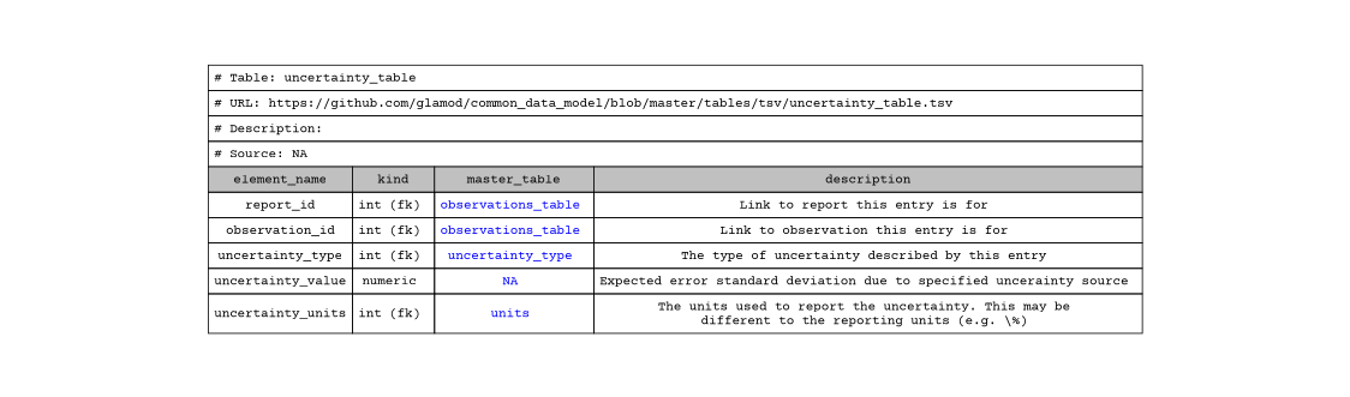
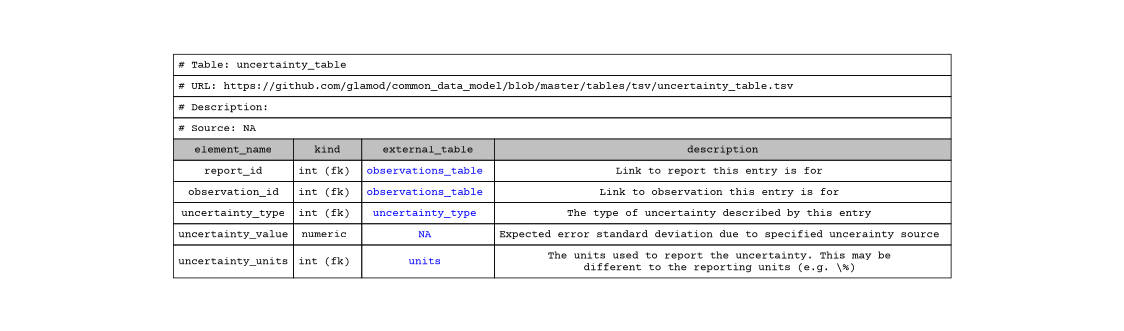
  digraph {
    fontname="Courier Prime"
-   n1 [color=white label=<<TABLE BORDER="0" CELLBORDER="1" CELLSPACING="0" CELLPADDING="5" COLOR="BLACK"> <TR><TD COLSPAN="4" ALIGN="left" PORT="head"># Table: uncertainty_table</TD></TR> <TR><TD COLSPAN="4" ALIGN="left"># URL: https://github.com/glamod/common_data_model/blob/master/tables/tsv/uncertainty_table.tsv</TD></TR> <TR><TD ALIGN="left" COLSPAN="4"># Description:</TD></TR> <TR><TD ALIGN="left" COLSPAN="4"># Source: NA</TD></TR> <TR><TD BGCOLOR="GRAY">element_name</TD><TD BGCOLOR="GRAY">kind</TD><TD BGCOLOR="GRAY">master_table</TD><TD BGCOLOR="GRAY">description</TD></TR> <TR><TD PORT="report_idL">report_id</TD><TD>int (fk) </TD><TD HREF="https://github.com/glamod/common_data_model/blob/master/tables/tsv/observations_table.tsv"><FONT color="blue">observations_table </FONT></TD><TD PORT="report_idR">Link to report this entry is for </TD></TR> <TR><TD PORT="observation_idL">observation_id</TD><TD>int (fk) </TD><TD HREF="https://github.com/glamod/common_data_model/blob/master/tables/tsv/observations_table.tsv"><FONT color="blue">observations_table </FONT></TD><TD PORT="observation_idR">Link to observation this entry is for </TD></TR> <TR><TD PORT="uncertainty_typeL">uncertainty_type</TD><TD>int (fk) </TD><TD HREF="https://github.com/glamod/common_data_model/blob/master/tables/tsv/uncertainty_type.tsv"><FONT color="blue">uncertainty_type </FONT></TD><TD PORT="uncertainty_typeR">The type of uncertainty described by this entry </TD></TR> <TR><TD PORT="uncertainty_valueL">uncertainty_value</TD><TD>numeric </TD><TD HREF="https://github.com/glamod/common_data_model/blob/master/tables/tsv/NA.tsv"><FONT color="blue">NA </FONT></TD><TD PORT="uncertainty_valueR">Expected error standard deviation due to specified uncerainty source </TD></TR> <TR><TD PORT="uncertainty_unitsL">uncertainty_units</TD><TD>int (fk) </TD><TD HREF="https://github.com/glamod/common_data_model/blob/master/tables/tsv/units.tsv"><FONT color="blue">units </FONT></TD><TD PORT="uncertainty_unitsR">The units used to report the uncertainty. This may be <BR/>different to the reporting units (e.g. \%) </TD></TR> </TABLE>> fontname="Courier Prime"]
+   n1 [color=white label=<<TABLE BORDER="0" CELLBORDER="1" CELLSPACING="0" CELLPADDING="5" COLOR="BLACK"> <TR><TD COLSPAN="4" ALIGN="left" PORT="head"># Table: uncertainty_table</TD></TR> <TR><TD COLSPAN="4" ALIGN="left"># URL: https://github.com/glamod/common_data_model/blob/master/tables/tsv/uncertainty_table.tsv</TD></TR> <TR><TD ALIGN="left" COLSPAN="4"># Description:</TD></TR> <TR><TD ALIGN="left" COLSPAN="4"># Source: NA</TD></TR> <TR><TD BGCOLOR="GRAY">element_name</TD><TD BGCOLOR="GRAY">kind</TD><TD BGCOLOR="GRAY">external_table</TD><TD BGCOLOR="GRAY">description</TD></TR> <TR><TD PORT="report_idL">report_id</TD><TD>int (fk) </TD><TD HREF="https://github.com/glamod/common_data_model/blob/master/tables/tsv/observations_table.tsv"><FONT color="blue">observations_table </FONT></TD><TD PORT="report_idR">Link to report this entry is for </TD></TR> <TR><TD PORT="observation_idL">observation_id</TD><TD>int (fk) </TD><TD HREF="https://github.com/glamod/common_data_model/blob/master/tables/tsv/observations_table.tsv"><FONT color="blue">observations_table </FONT></TD><TD PORT="observation_idR">Link to observation this entry is for </TD></TR> <TR><TD PORT="uncertainty_typeL">uncertainty_type</TD><TD>int (fk) </TD><TD HREF="https://github.com/glamod/common_data_model/blob/master/tables/tsv/uncertainty_type.tsv"><FONT color="blue">uncertainty_type </FONT></TD><TD PORT="uncertainty_typeR">The type of uncertainty described by this entry </TD></TR> <TR><TD PORT="uncertainty_valueL">uncertainty_value</TD><TD>numeric </TD><TD HREF="https://github.com/glamod/common_data_model/blob/master/tables/tsv/NA.tsv"><FONT color="blue">NA </FONT></TD><TD PORT="uncertainty_valueR">Expected error standard deviation due to specified uncerainty source </TD></TR> <TR><TD PORT="uncertainty_unitsL">uncertainty_units</TD><TD>int (fk) </TD><TD HREF="https://github.com/glamod/common_data_model/blob/master/tables/tsv/units.tsv"><FONT color="blue">units </FONT></TD><TD PORT="uncertainty_unitsR">The units used to report the uncertainty. This may be <BR/>different to the reporting units (e.g. \%) </TD></TR> </TABLE>> fontname="Courier Prime"]
  }
